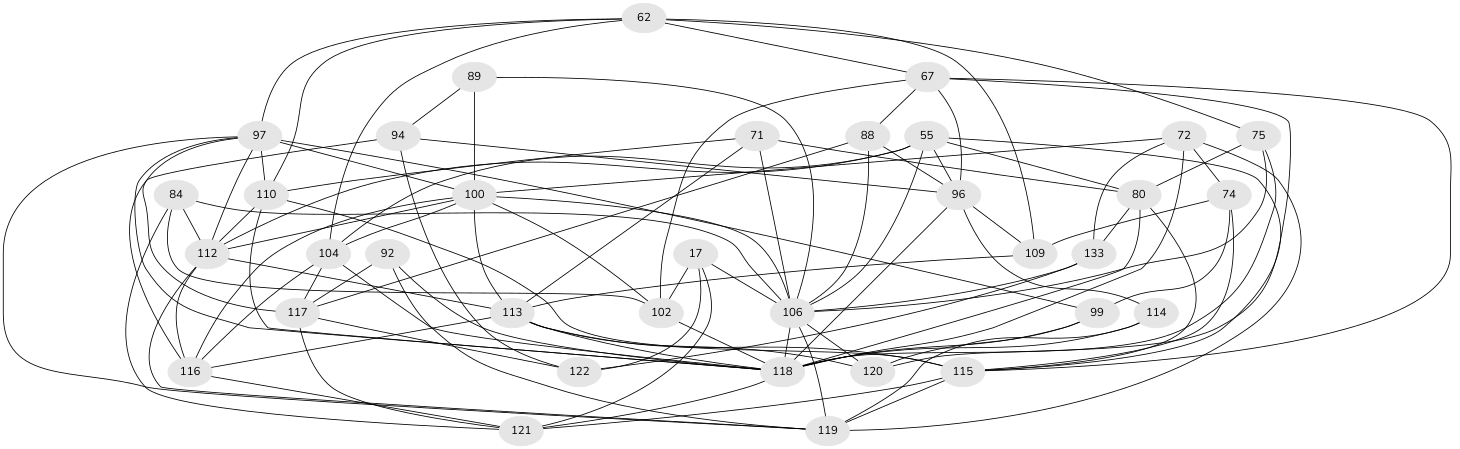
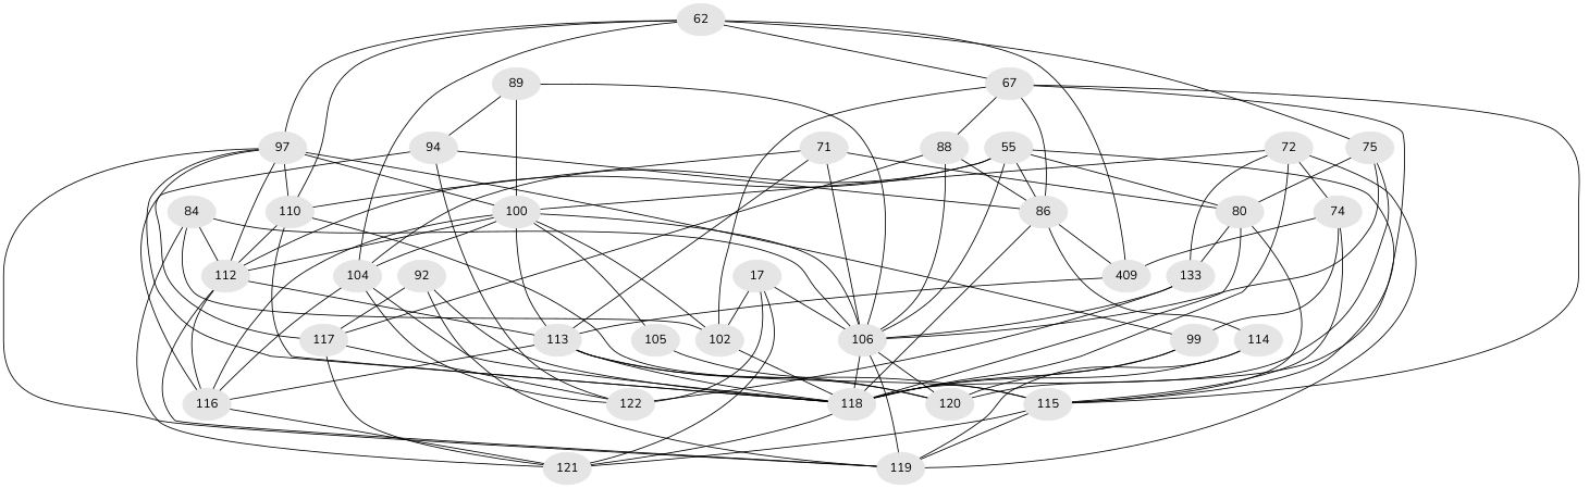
  graph {
    fontname=Nunito
    node [color=gray90 fontname=Nunito style=filled]
    edge [fontname=Nunito]
    17 [super="+2"]
    102 [super="+56"]
    106 [super="+21+33+70+87"]
    121 [super="+82"]
    122 [super="+101"]
    118 [super="+8+34+40+78+60+108"]
    120 [super="+11"]
    119 [super="+90"]
    55 [super="+53"]
    80 [super="+5+49+68"]
-   96 [super="+10+13+25+91"]
+   96 [super="+10+13+25+91" label=86]
    104 [super="+16+83"]
    112 [super="+19+29+47"]
    115 [super="+35+61+73"]
    n15 [label=133 super="+64"]
-   109
+   109 [label=409]
    114 [super="+111"]
    116 [super="+51"]
    113 [super="+39+54+95"]
    62 [super="+58"]
    67 [super="+63"]
    75 [super="+46"]
    97 [super="+7+79+15+93+85"]
    110 [super="+52+86"]
    88 [super="+59"]
    100 [super="+32+65+98"]
    99 [super="+41"]
    117 [super="+38"]
    71
    72 [super="+14+30"]
    74
+   105
    84
    94 [super="+48"]
    89
    92
    17 -- 102
    17 -- 106 [weight=2]
    17 -- 121
    17 -- 122 [weight=2]
    102 -- 118 [weight=2]
    106 -- 118 [weight=4]
    106 -- 120
    106 -- 119 [weight=2]
    118 -- 121 [weight=2]
    55 -- 106
    55 -- 80
    55 -- 96
    55 -- 104
    55 -- 112
    55 -- 115
    80 -- 118 [weight=3]
    80 -- 115 [weight=2]
    80 -- n15 [weight=2]
    96 -- 118 [weight=4]
    96 -- 109
    96 -- 114 [weight=3]
-   104 -- 117
+   104 -- 122
    104 -- 118 [weight=2]
    104 -- 116
    112 -- 119
    112 -- 116
    112 -- 113 [weight=2]
    115 -- 121
    115 -- 119
    n15 -- 106
    n15 -- 122
    109 -- 113
    114 -- 118 [weight=2]
    114 -- 119
    116 -- 121
    113 -- 118
    113 -- 120
    113 -- 115 [weight=2]
    113 -- 116
    62 -- 104
    62 -- 109
    62 -- 67
    62 -- 75 [weight=2]
    62 -- 97 [weight=2]
    62 -- 110
    67 -- 102
    67 -- 120
    67 -- 96
    67 -- 115
    67 -- 88
    75 -- 106
    75 -- 118 [weight=2]
    75 -- 80
    97 -- 118 [weight=4]
    97 -- 119
    97 -- 112
    97 -- 110
    97 -- 100 [weight=3]
    97 -- 99 [weight=3]
    97 -- 117
    110 -- 118 [weight=4]
    110 -- 112 [weight=2]
    110 -- 115 [weight=3]
    88 -- 106
    88 -- 96 [weight=3]
    88 -- 117
    100 -- 102
    100 -- 106 [weight=2]
    100 -- 104 [weight=4]
    100 -- 112
    100 -- 116 [weight=2]
    100 -- 113
+   100 -- 105
    99 -- 118 [weight=3]
    99 -- 120
    117 -- 121 [weight=2]
    117 -- 122
    71 -- 106
    71 -- 80
    71 -- 113
    71 -- 110
    72 -- 118 [weight=3]
    72 -- 119
    72 -- n15 [weight=2]
    72 -- 100
    72 -- 74
    74 -- 115
    74 -- 109
    74 -- 99
+   105 -- 120 [weight=2]
    84 -- 102
    84 -- 106
    84 -- 121
    84 -- 112
    94 -- 122
    94 -- 96
    94 -- 116 [weight=2]
    89 -- 106
    89 -- 100 [weight=2]
    89 -- 94
    92 -- 118 [weight=2]
    92 -- 119
    92 -- 117
  }
